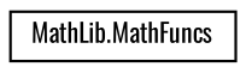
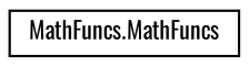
  digraph {
    rankdir=LR
    fontname=Oswald
-   n1 [color=black fillcolor=white fontname=Oswald fontsize=10 height=0.2 label="MathLib.MathFuncs" shape=record style=filled width=0.4]
+   n1 [color=black fillcolor=white fontname=Oswald fontsize=10 height=0.2 label="MathFuncs.MathFuncs" shape=record style=filled width=0.4]
  }
